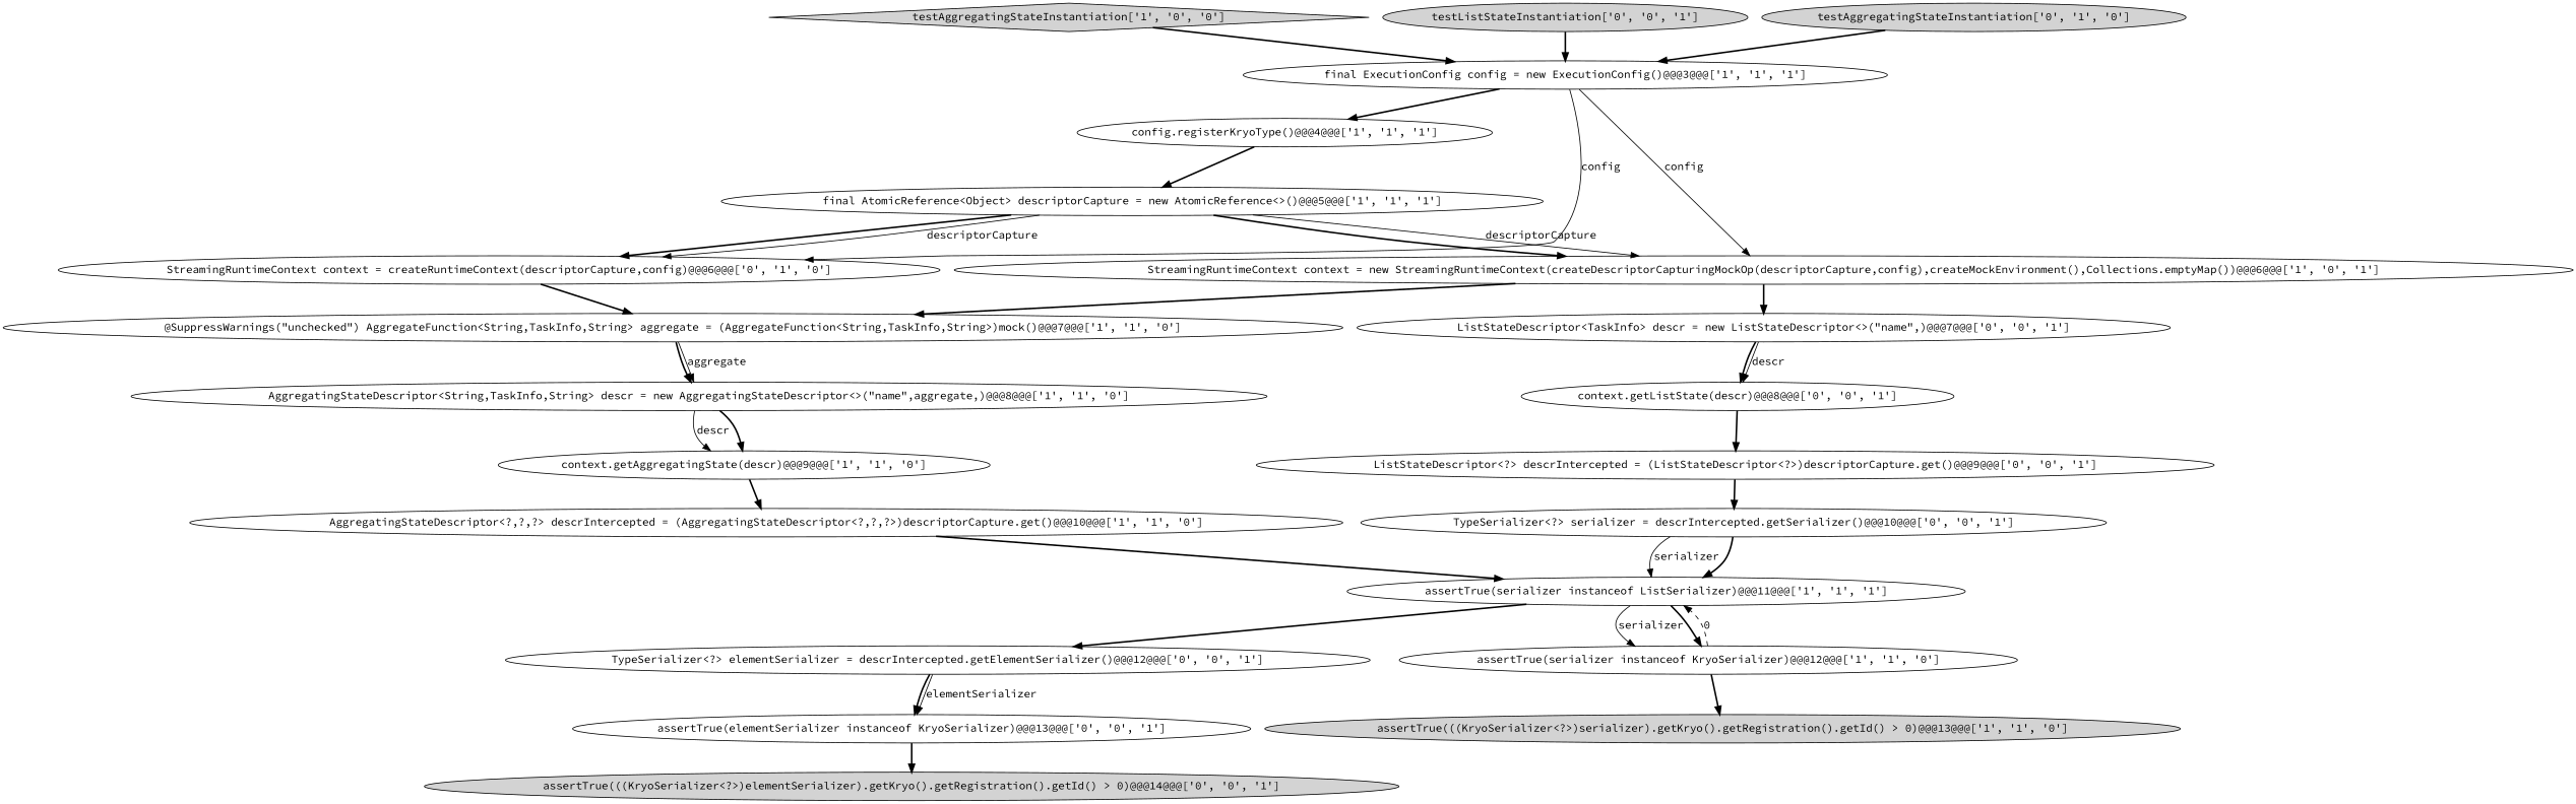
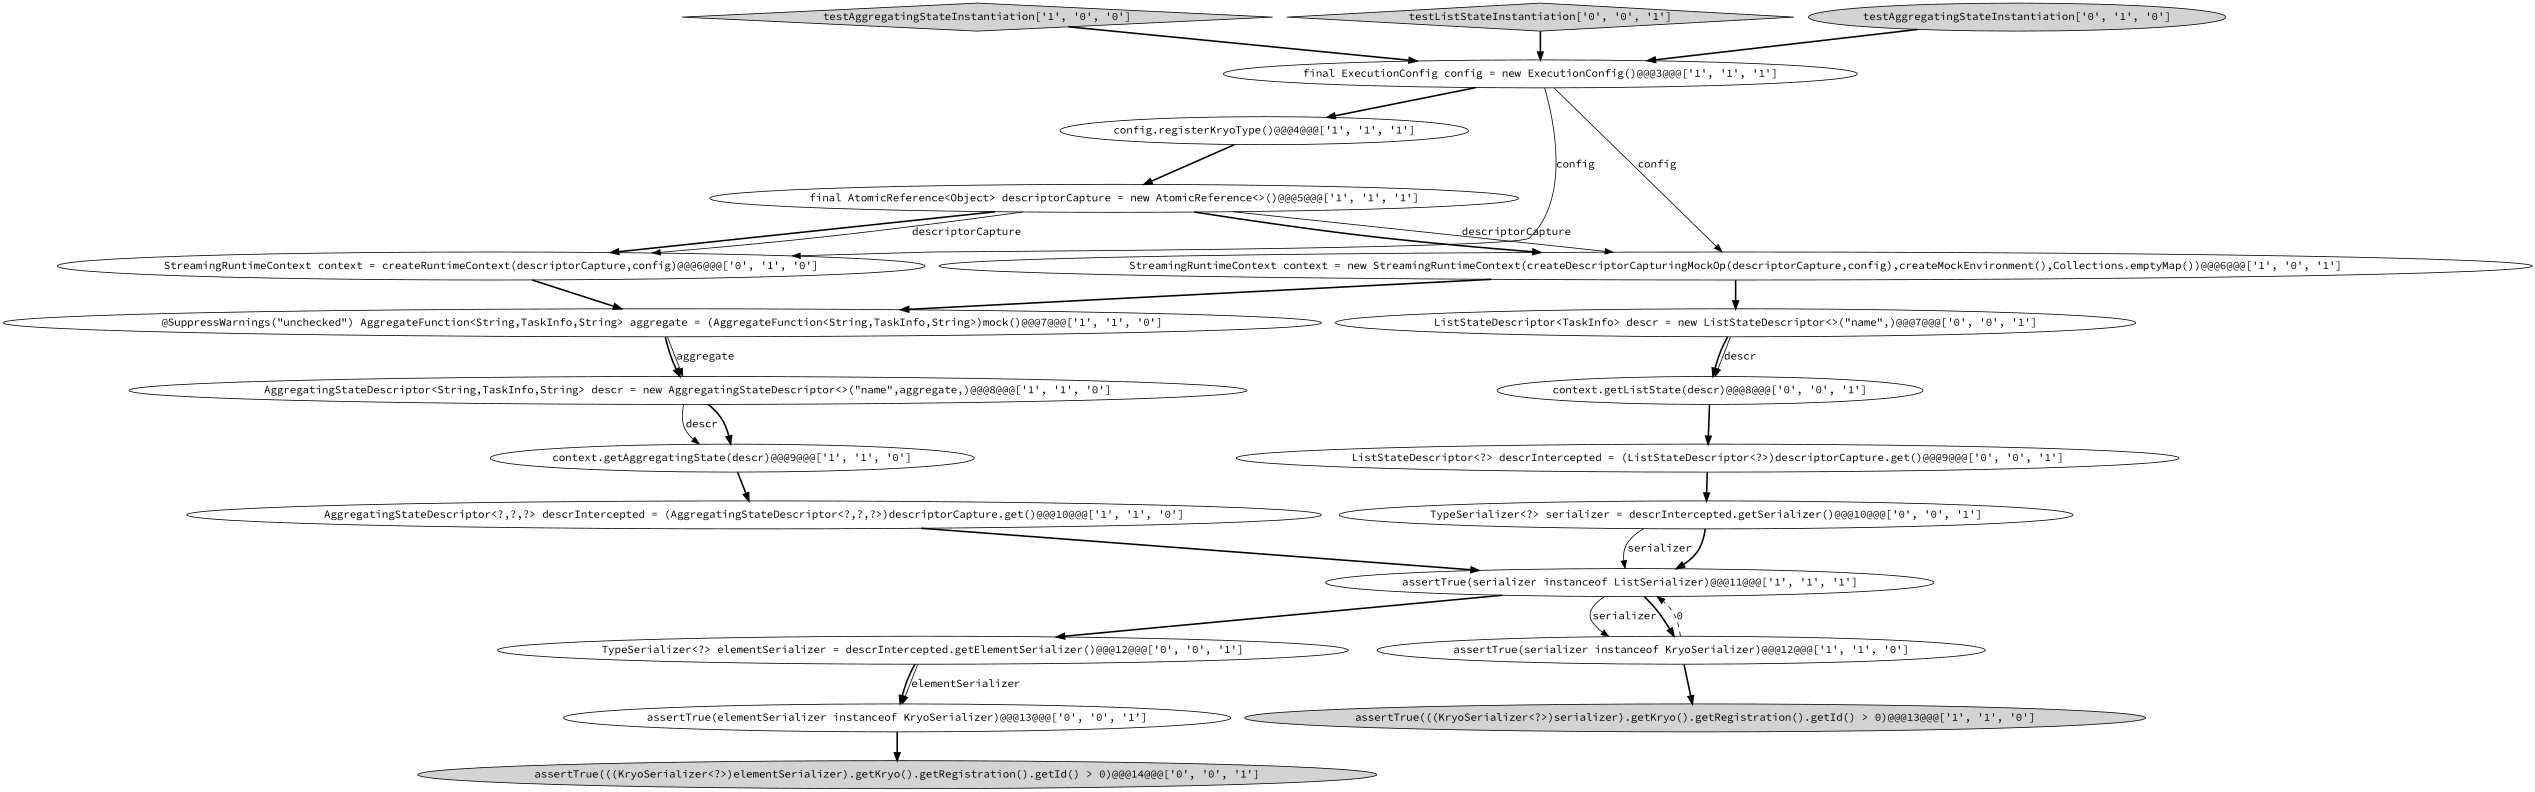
  digraph {
    fontname="Source Code Pro"
    node [fillcolor=white fontname="Source Code Pro" shape=ellipse style=filled]
    edge [fontname="Source Code Pro" style=bold]
    n1 [label="final AtomicReference<Object> descriptorCapture = new AtomicReference<>()@@@5@@@['1', '1', '1']"]
    n2 [label="StreamingRuntimeContext context = createRuntimeContext(descriptorCapture,config)@@@6@@@['0', '1', '0']"]
    n3 [label="StreamingRuntimeContext context = new StreamingRuntimeContext(createDescriptorCapturingMockOp(descriptorCapture,config),createMockEnvironment(),Collections.emptyMap())@@@6@@@['1', '0', '1']"]
    n4 [label="@SuppressWarnings(\"unchecked\") AggregateFunction<String,TaskInfo,String> aggregate = (AggregateFunction<String,TaskInfo,String>)mock()@@@7@@@['1', '1', '0']"]
    n5 [label="ListStateDescriptor<TaskInfo> descr = new ListStateDescriptor<>(\"name\",)@@@7@@@['0', '0', '1']"]
    n6 [label="ListStateDescriptor<?> descrIntercepted = (ListStateDescriptor<?>)descriptorCapture.get()@@@9@@@['0', '0', '1']"]
    n7 [label="TypeSerializer<?> serializer = descrIntercepted.getSerializer()@@@10@@@['0', '0', '1']"]
    n8 [label="assertTrue(serializer instanceof ListSerializer)@@@11@@@['1', '1', '1']"]
    n9 [label="TypeSerializer<?> elementSerializer = descrIntercepted.getElementSerializer()@@@12@@@['0', '0', '1']"]
    n10 [label="assertTrue(serializer instanceof KryoSerializer)@@@12@@@['1', '1', '0']"]
    n11 [fillcolor=lightgray label="testAggregatingStateInstantiation['1', '0', '0']" shape=diamond]
    n12 [label="final ExecutionConfig config = new ExecutionConfig()@@@3@@@['1', '1', '1']"]
    n13 [label="config.registerKryoType()@@@4@@@['1', '1', '1']"]
    n14 [label="AggregatingStateDescriptor<String,TaskInfo,String> descr = new AggregatingStateDescriptor<>(\"name\",aggregate,)@@@8@@@['1', '1', '0']"]
-   n15 [fillcolor=lightgray label="testListStateInstantiation['0', '0', '1']"]
+   n15 [fillcolor=lightgray label="testListStateInstantiation['0', '0', '1']" shape=diamond]
    n16 [label="context.getListState(descr)@@@8@@@['0', '0', '1']"]
    n17 [label="context.getAggregatingState(descr)@@@9@@@['1', '1', '0']"]
    n18 [label="AggregatingStateDescriptor<?,?,?> descrIntercepted = (AggregatingStateDescriptor<?,?,?>)descriptorCapture.get()@@@10@@@['1', '1', '0']"]
    n19 [fillcolor=lightgray label="assertTrue(((KryoSerializer<?>)serializer).getKryo().getRegistration().getId() > 0)@@@13@@@['1', '1', '0']"]
    n20 [label="assertTrue(elementSerializer instanceof KryoSerializer)@@@13@@@['0', '0', '1']"]
    n21 [fillcolor=lightgray label="assertTrue(((KryoSerializer<?>)elementSerializer).getKryo().getRegistration().getId() > 0)@@@14@@@['0', '0', '1']"]
    n22 [fillcolor=lightgray label="testAggregatingStateInstantiation['0', '1', '0']"]
    n1 -> n2
    n1 -> n2 [label=descriptorCapture style=solid]
    n1 -> n3 [label=descriptorCapture style=solid]
    n1 -> n3
    n2 -> n4
    n3 -> n4
    n3 -> n5
    n4 -> n14
    n4 -> n14 [label=aggregate style=solid]
    n5 -> n16
    n5 -> n16 [label=descr style=solid]
    n6 -> n7
    n7 -> n8
    n7 -> n8 [label=serializer style=solid]
    n8 -> n9
    n8 -> n10 [label=serializer style=solid]
    n8 -> n10
    n9 -> n20
    n9 -> n20 [label=elementSerializer style=solid]
    n10 -> n8 [label=0 style=dashed]
    n10 -> n19
    n11 -> n12
    n12 -> n2 [label=config style=solid]
    n12 -> n3 [label=config style=solid]
    n12 -> n13
    n13 -> n1
    n14 -> n17
    n14 -> n17 [label=descr style=solid]
    n15 -> n12
    n16 -> n6
    n17 -> n18
    n18 -> n8
    n20 -> n21
    n22 -> n12
  }
